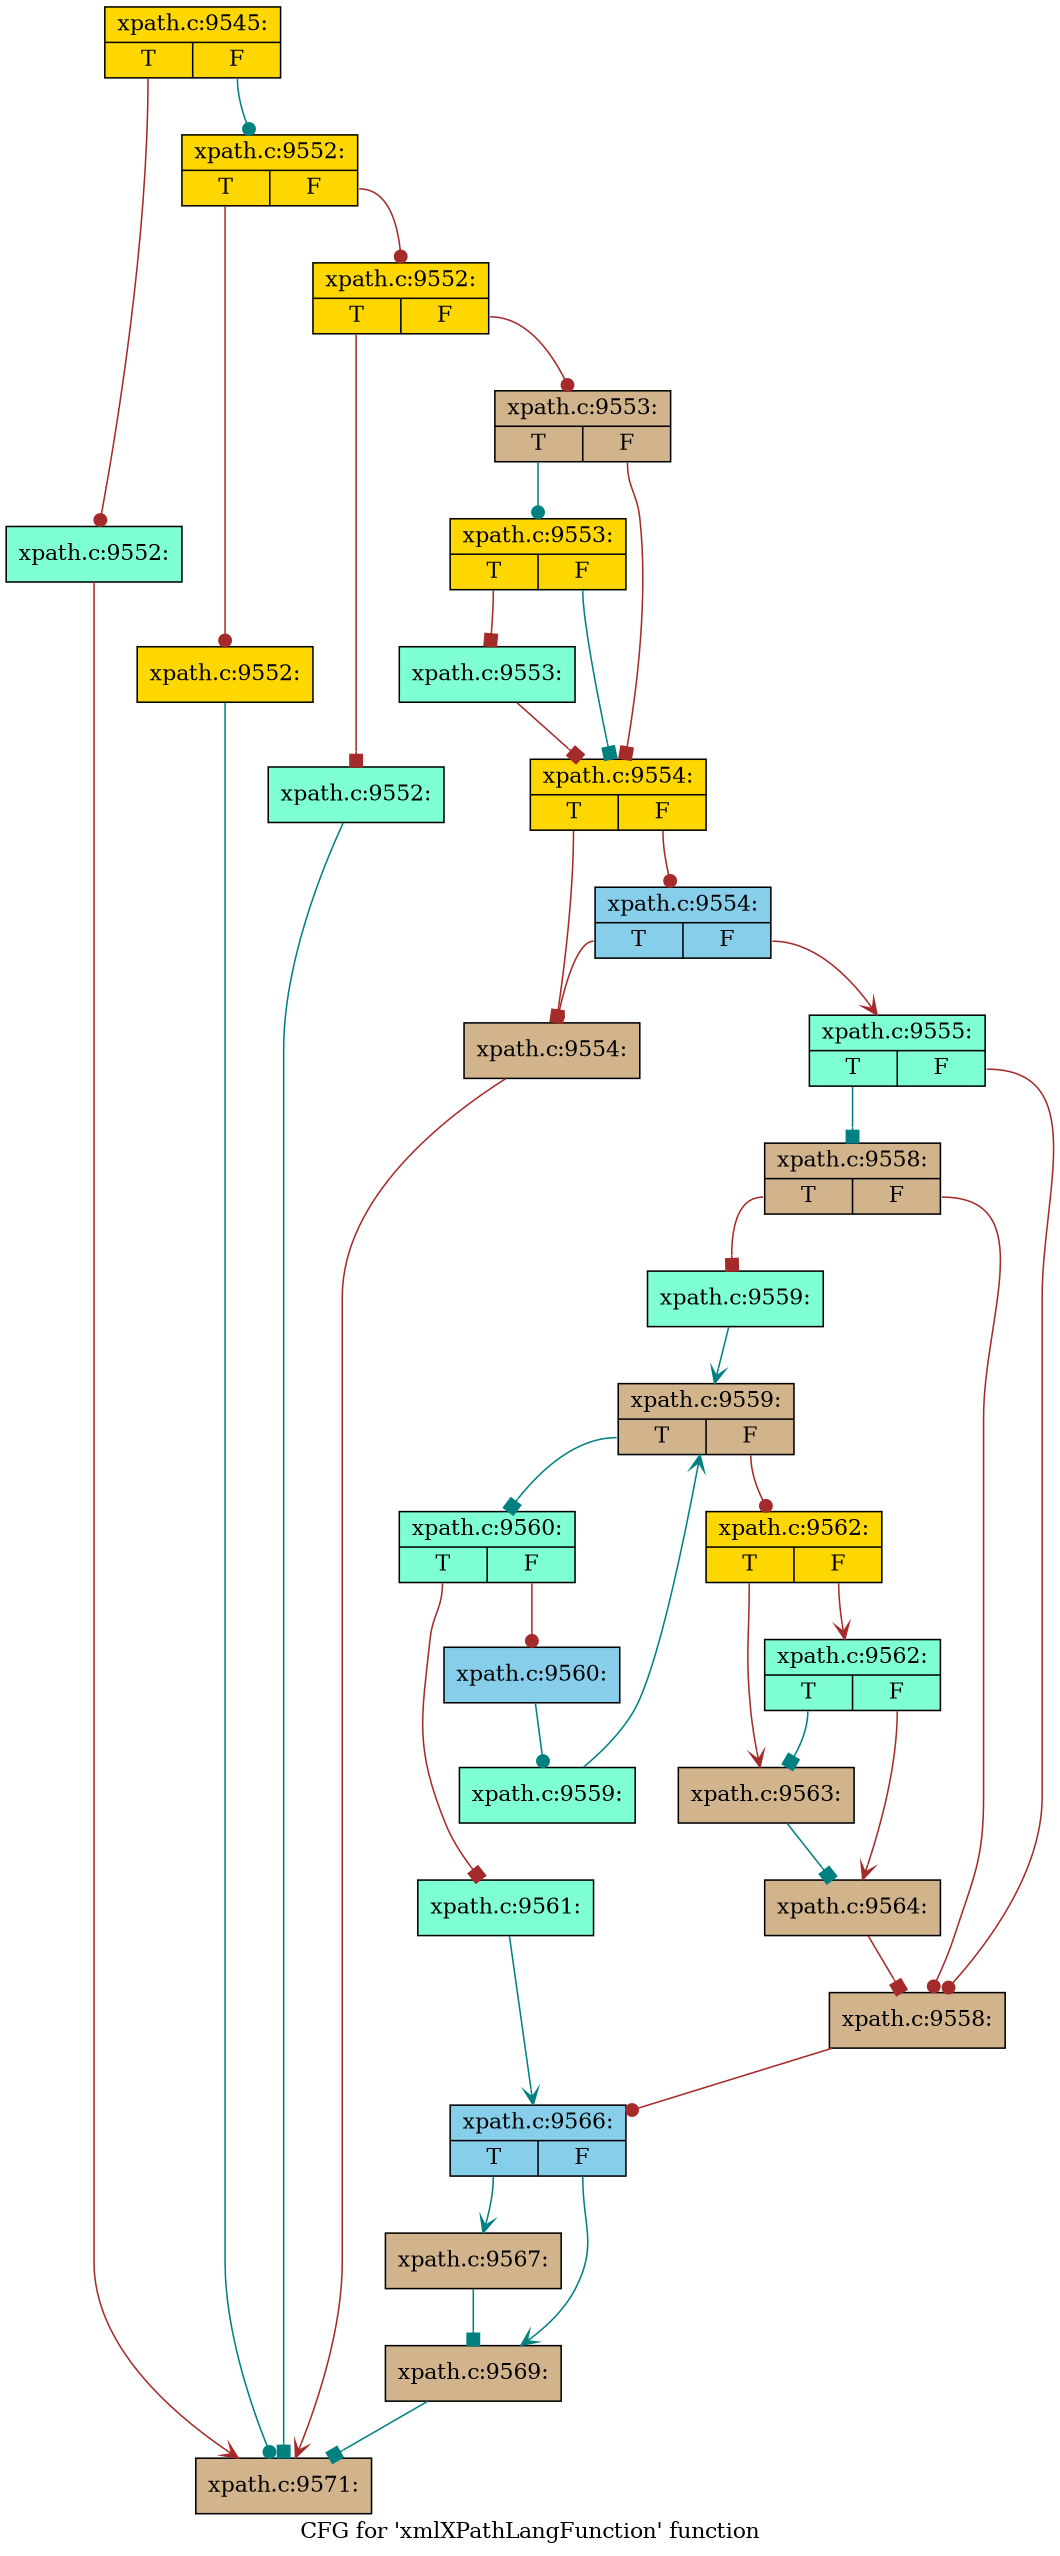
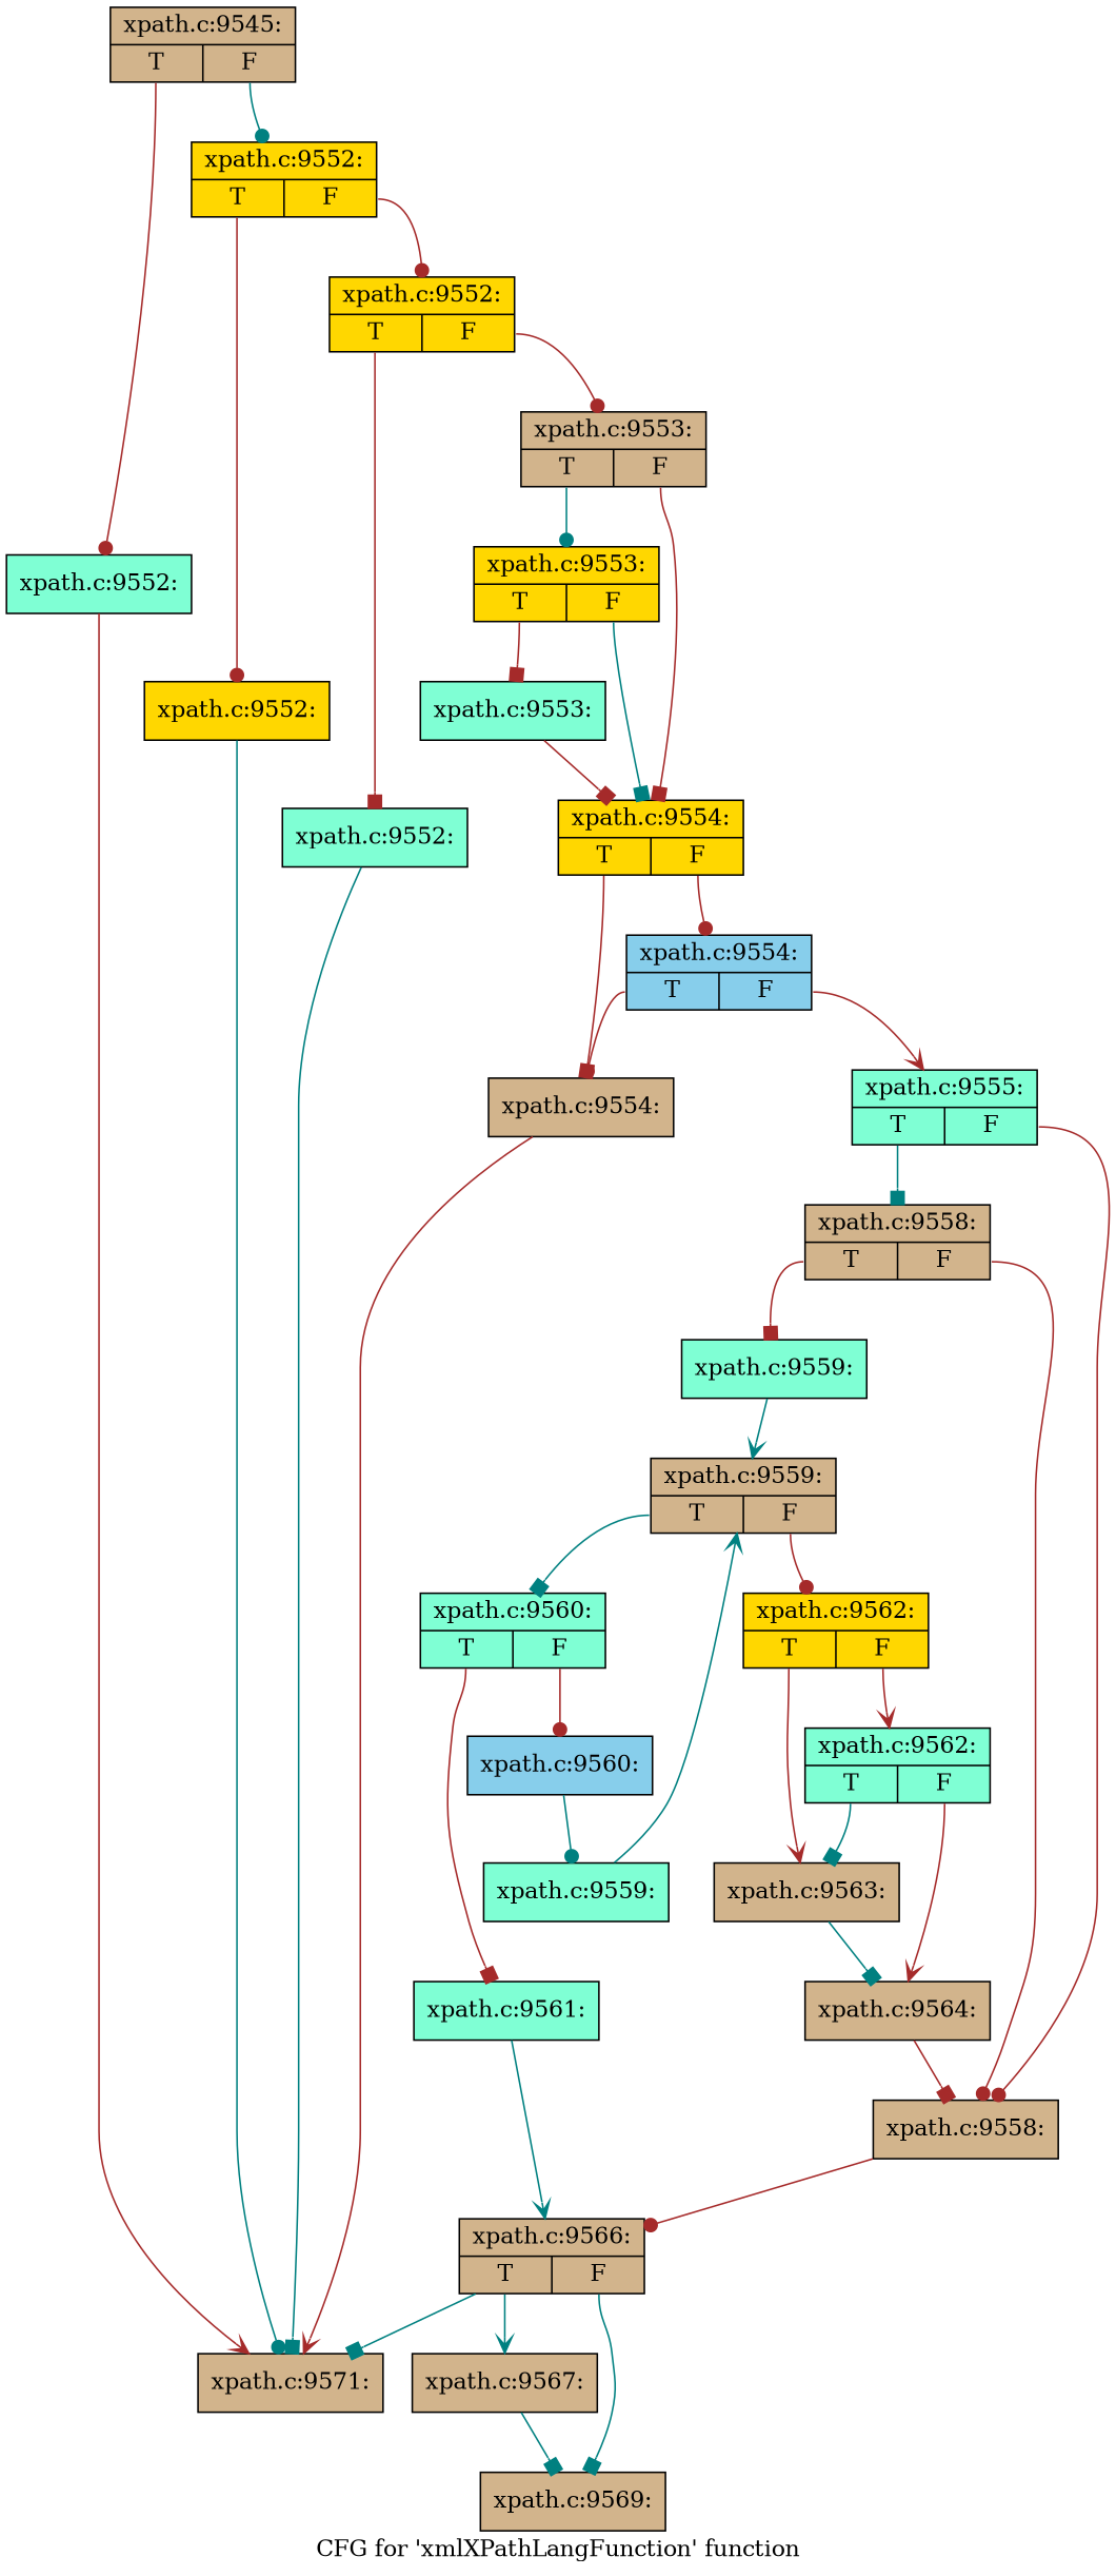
  digraph {
    label="CFG for 'xmlXPathLangFunction' function"
    node [fillcolor=tan shape=record style=filled]
    edge [arrowhead=box color=brown]
-   n1 [fillcolor=gold label="{xpath.c:9545:|{<s0>T|<s1>F}}"]
+   n1 [label="{xpath.c:9545:|{<s0>T|<s1>F}}"]
    n2 [fillcolor=aquamarine label="{xpath.c:9552:}"]
    n3 [fillcolor=gold label="{xpath.c:9552:|{<s0>T|<s1>F}}"]
    n4 [label="{xpath.c:9571:}"]
    n5 [fillcolor=gold label="{xpath.c:9552:}"]
    n6 [fillcolor=gold label="{xpath.c:9552:|{<s0>T|<s1>F}}"]
    n7 [fillcolor=aquamarine label="{xpath.c:9552:}"]
    n8 [label="{xpath.c:9553:|{<s0>T|<s1>F}}"]
    n9 [fillcolor=gold label="{xpath.c:9553:|{<s0>T|<s1>F}}"]
    n10 [fillcolor=gold label="{xpath.c:9554:|{<s0>T|<s1>F}}"]
    n11 [fillcolor=aquamarine label="{xpath.c:9553:}"]
    n12 [label="{xpath.c:9554:}"]
    n13 [fillcolor=skyblue label="{xpath.c:9554:|{<s0>T|<s1>F}}"]
    n14 [fillcolor=aquamarine label="{xpath.c:9555:|{<s0>T|<s1>F}}"]
    n15 [label="{xpath.c:9558:|{<s0>T|<s1>F}}"]
    n16 [label="{xpath.c:9558:}"]
    n17 [fillcolor=aquamarine label="{xpath.c:9559:}"]
-   n18 [fillcolor=skyblue label="{xpath.c:9566:|{<s0>T|<s1>F}}"]
+   n18 [label="{xpath.c:9566:|{<s0>T|<s1>F}}"]
    n19 [label="{xpath.c:9559:|{<s0>T|<s1>F}}"]
    n20 [label="{xpath.c:9567:}"]
    n21 [label="{xpath.c:9569:}"]
    n22 [fillcolor=aquamarine label="{xpath.c:9560:|{<s0>T|<s1>F}}"]
    n23 [fillcolor=gold label="{xpath.c:9562:|{<s0>T|<s1>F}}"]
    n24 [fillcolor=aquamarine label="{xpath.c:9561:}"]
    n25 [fillcolor=skyblue label="{xpath.c:9560:}"]
    n26 [label="{xpath.c:9563:}"]
    n27 [fillcolor=aquamarine label="{xpath.c:9562:|{<s0>T|<s1>F}}"]
    n28 [fillcolor=aquamarine label="{xpath.c:9559:}"]
    n29 [label="{xpath.c:9564:}"]
    n1 -> n2 [arrowhead=dot tailport=s0]
    n1 -> n3 [arrowhead=dot color=teal tailport=s1]
    n2 -> n4 [arrowhead=vee]
    n3 -> n5 [arrowhead=dot tailport=s0]
    n3 -> n6 [arrowhead=dot tailport=s1]
    n5 -> n4 [arrowhead=dot color=teal]
    n6 -> n7 [tailport=s0]
    n6 -> n8 [arrowhead=dot tailport=s1]
    n7 -> n4 [color=teal]
    n8 -> n9 [arrowhead=dot color=teal tailport=s0]
    n8 -> n10 [tailport=s1]
    n9 -> n10 [color=teal tailport=s1]
    n9 -> n11 [tailport=s0]
    n10 -> n12 [tailport=s0]
    n10 -> n13 [arrowhead=dot tailport=s1]
    n11 -> n10
    n12 -> n4 [arrowhead=vee]
    n13 -> n12 [arrowhead=dot tailport=s0]
    n13 -> n14 [arrowhead=vee tailport=s1]
    n14 -> n15 [color=teal tailport=s0]
    n14 -> n16 [arrowhead=dot tailport=s1]
    n15 -> n16 [arrowhead=dot tailport=s1]
    n15 -> n17 [tailport=s0]
    n16 -> n18 [arrowhead=dot]
    n17 -> n19 [arrowhead=vee color=teal]
    n18 -> n20 [arrowhead=vee color=teal tailport=s0]
-   n18 -> n21 [arrowhead=vee color=teal tailport=s1]
+   n18 -> n21 [color=teal tailport=s1]
    n19 -> n22 [color=teal tailport=s0]
    n19 -> n23 [arrowhead=dot tailport=s1]
    n20 -> n21 [color=teal]
-   n21 -> n4 [color=teal]
+   n18 -> n4 [color=teal]
    n22 -> n24 [tailport=s0]
    n22 -> n25 [arrowhead=dot tailport=s1]
    n23 -> n26 [arrowhead=vee tailport=s0]
    n23 -> n27 [arrowhead=vee tailport=s1]
    n24 -> n18 [arrowhead=vee color=teal]
    n25 -> n28 [arrowhead=dot color=teal]
    n26 -> n29 [color=teal]
    n27 -> n26 [color=teal tailport=s0]
    n27 -> n29 [arrowhead=vee tailport=s1]
    n28 -> n19 [arrowhead=vee color=teal]
    n29 -> n16
  }
